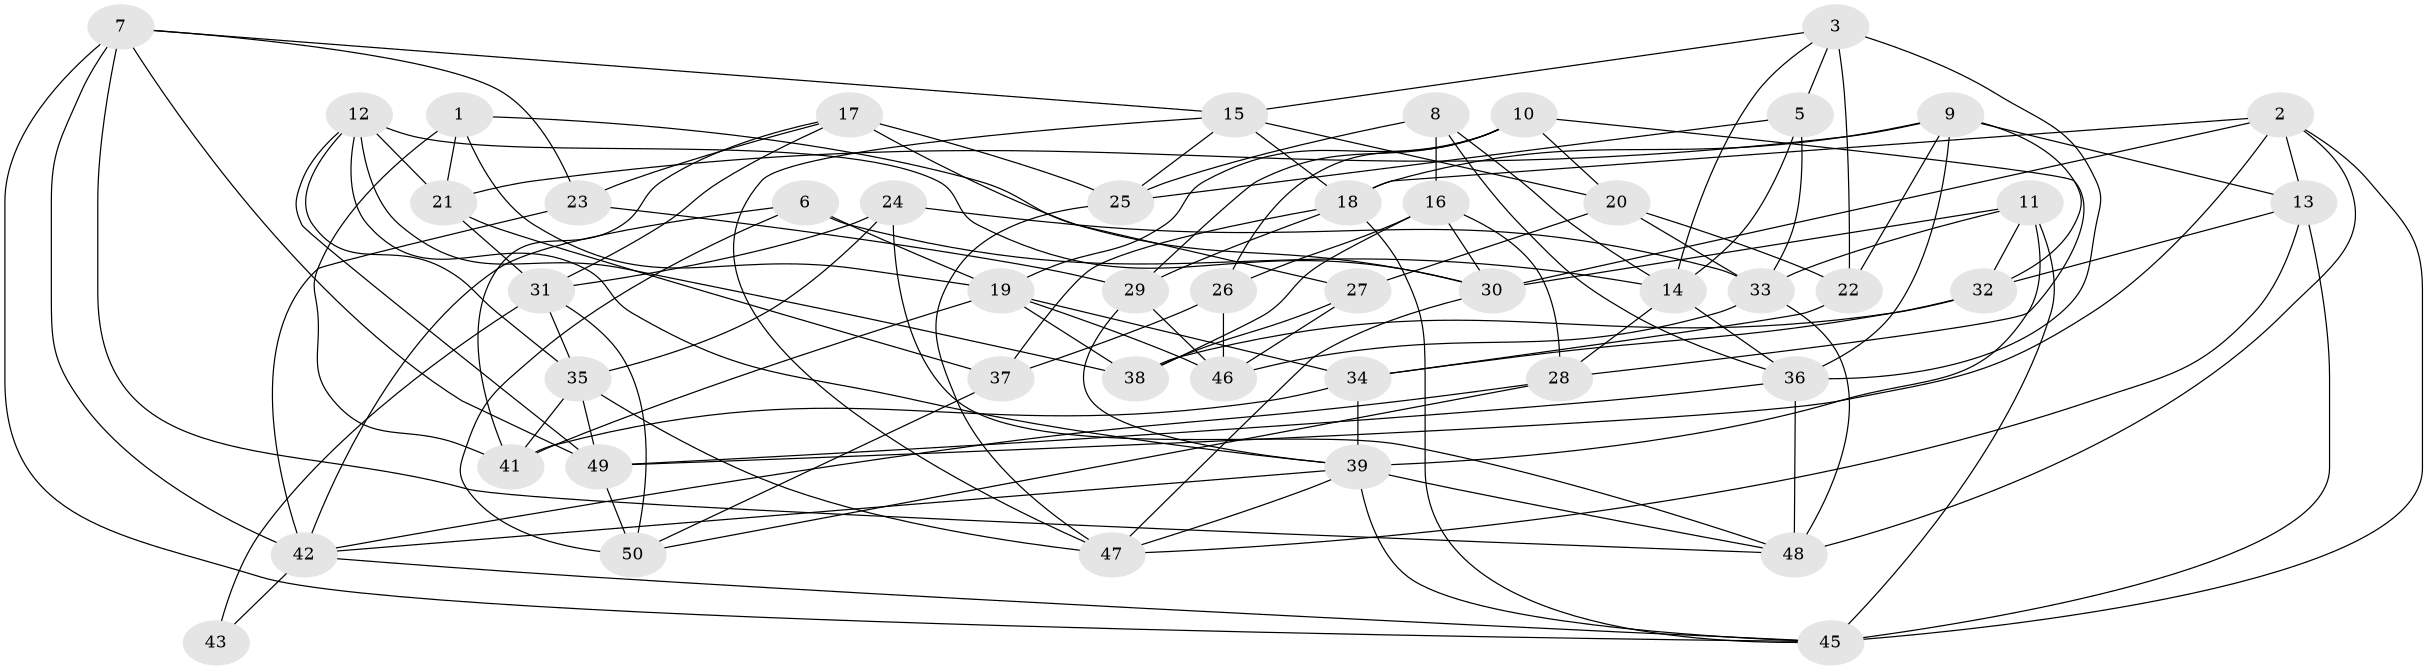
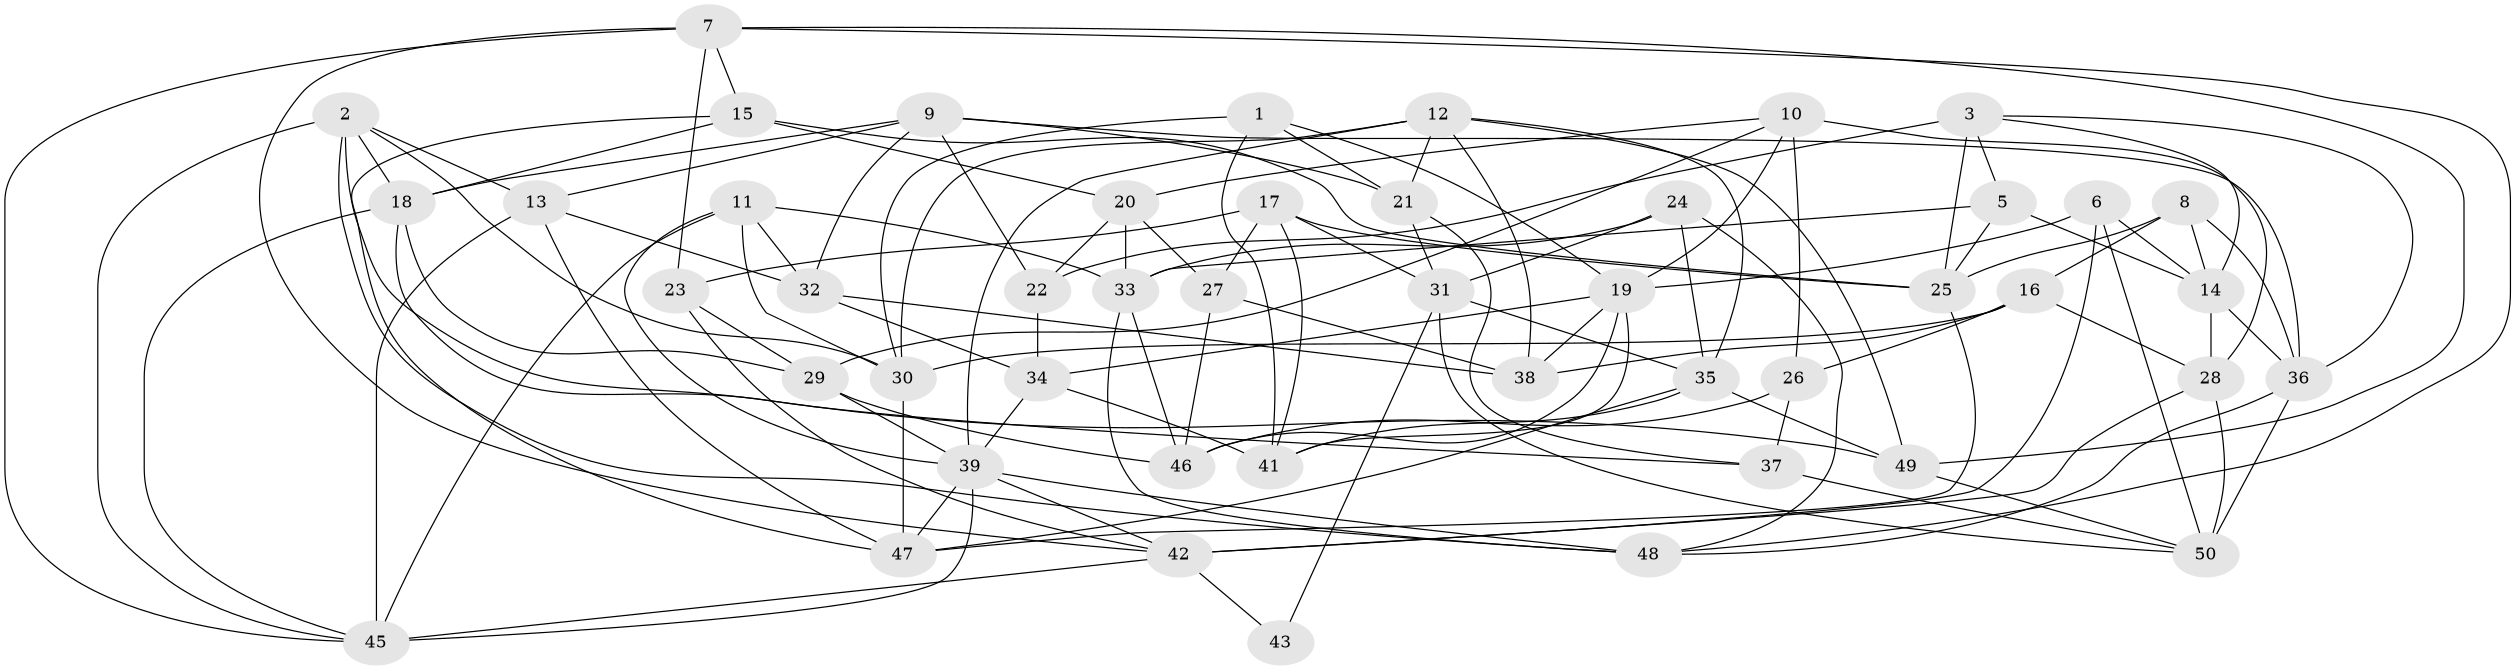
  graph {
    node [color=gray90 style=filled]
    edge [weight=1.0]
    1
    19
    21
    30
    41
    38
    34
    46
    31
    37
    47
    2
    13
    18
    45
    48
    49
    32
    29
    50
    3
    5
    14
    15
    22
    36
    25
    33
    28
    20
    11
    39
    6
    42
    43
    7
    23
    8
    16
    26
    9
    10
    27
    12
    35
    17
    24
    1 -- 19
    1 -- 21
    1 -- 30
    1 -- 41
    19 -- 41 [weight=2.0]
    19 -- 38
    19 -- 34
    19 -- 46
    21 -- 31
    21 -- 37
    30 -- 47
    34 -- 41
    34 -- 39
    31 -- 50
    31 -- 43
    31 -- 35
    37 -- 50
    2 -- 30
    2 -- 13
    2 -- 18
    2 -- 45
    2 -- 48
    2 -- 49
    13 -- 47
    13 -- 45 [weight=2.0]
    13 -- 32
    18 -- 37
    18 -- 45
    18 -- 29
    49 -- 50
    32 -- 38 [weight=2.0]
    32 -- 34
    29 -- 46
    29 -- 39
    3 -- 5
    3 -- 14
-   3 -- 15
+   3 -- 25
    3 -- 22 [weight=2.0]
    3 -- 36
    5 -- 14
    5 -- 25
    5 -- 33
    14 -- 36
    14 -- 28
    15 -- 47
    15 -- 18
    15 -- 25
    15 -- 20
    22 -- 34 [weight=2.0]
    36 -- 48
-   36 -- 49
+   36 -- 50
    25 -- 47
    33 -- 46
    33 -- 48
    28 -- 50
    28 -- 42
    20 -- 22
    20 -- 33
    20 -- 27
    11 -- 30
    11 -- 45
    11 -- 32
    11 -- 33
    11 -- 39
    39 -- 47
    39 -- 45
    39 -- 48
    39 -- 42
    6 -- 19
    6 -- 50 [weight=2.0]
    6 -- 14
    6 -- 42 [weight=2.0]
    42 -- 45
    42 -- 43
    7 -- 45
    7 -- 48
    7 -- 49
    7 -- 15
    7 -- 42
    7 -- 23
    23 -- 29
    23 -- 42
    8 -- 14
    8 -- 36
    8 -- 25
    8 -- 16
    16 -- 30 [weight=2.0]
    16 -- 38
    16 -- 28
    16 -- 26
    26 -- 46 [weight=2.0]
    26 -- 37 [weight=2.0]
    9 -- 21
    9 -- 13
    9 -- 18
    9 -- 32
    9 -- 22
    9 -- 36
    10 -- 19
    10 -- 29
    10 -- 28
    10 -- 20
    10 -- 26
    27 -- 38
    27 -- 46
    12 -- 21
    12 -- 30
    12 -- 38
    12 -- 49
    12 -- 39
    12 -- 35
    35 -- 41
    35 -- 47
    35 -- 49
    17 -- 41
    17 -- 31
    17 -- 25 [weight=2.0]
    17 -- 23
    17 -- 27
    24 -- 31
    24 -- 48
    24 -- 33
    24 -- 35
  }
